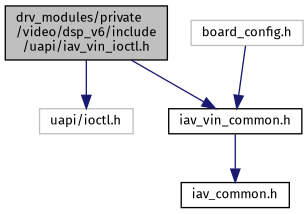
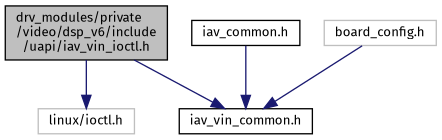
  digraph {
    fontname="Fira Sans"
    node [color=black fontname="Fira Sans" fontsize=10 shape=record]
    edge [color=midnightblue fontname="Fira Sans" fontsize=10 labelfontname=Helvetica labelfontsize=10 style=solid]
    n1 [fillcolor=grey75 fontcolor=black height=0.2 label="drv_modules/private\l/video/dsp_v6/include\l/uapi/iav_vin_ioctl.h" style=filled width=0.4]
-   n2 [color=grey75 height=0.2 label="uapi/ioctl.h" width=0.4]
+   n2 [color=grey75 height=0.2 label="linux/ioctl.h" width=0.4]
    n3 [height=0.2 label="iav_vin_common.h" width=0.4]
    n4 [height=0.2 label="iav_common.h" width=0.4]
    n5 [color=grey75 height=0.2 label="board_config.h" width=0.4]
    n1 -> n2
    n1 -> n3
-   n3 -> n4
+   n4 -> n3
    n5 -> n3
  }
